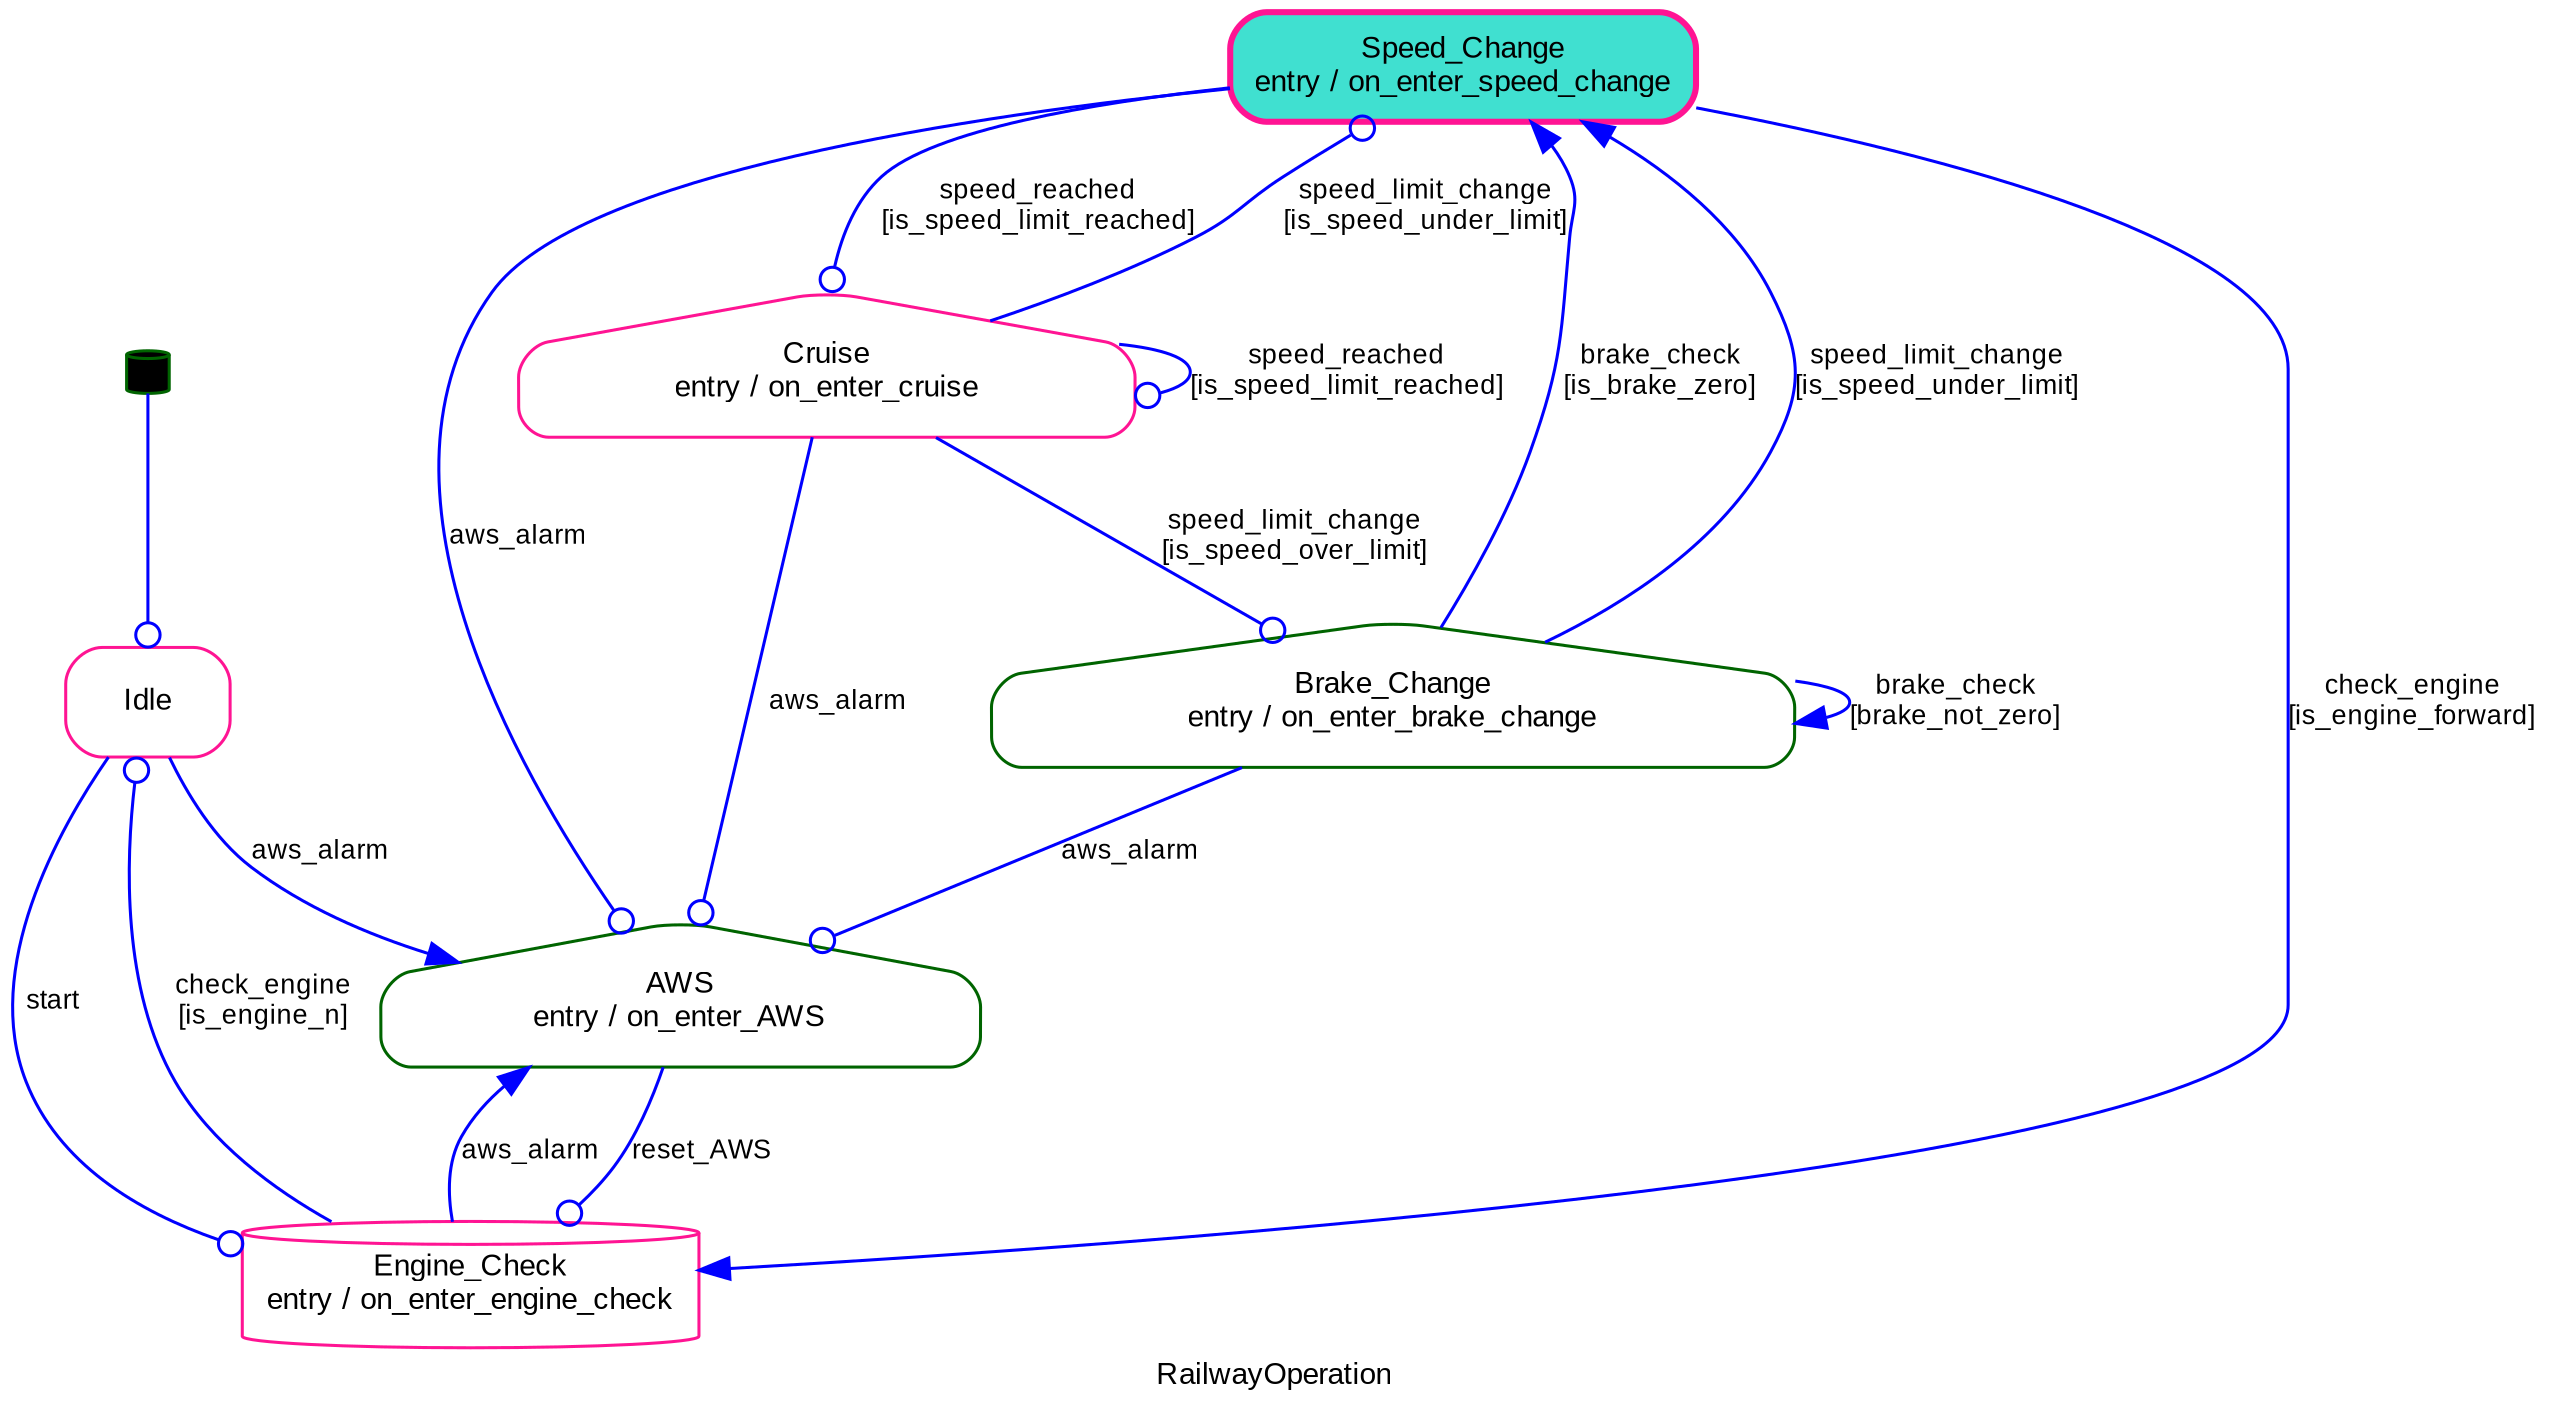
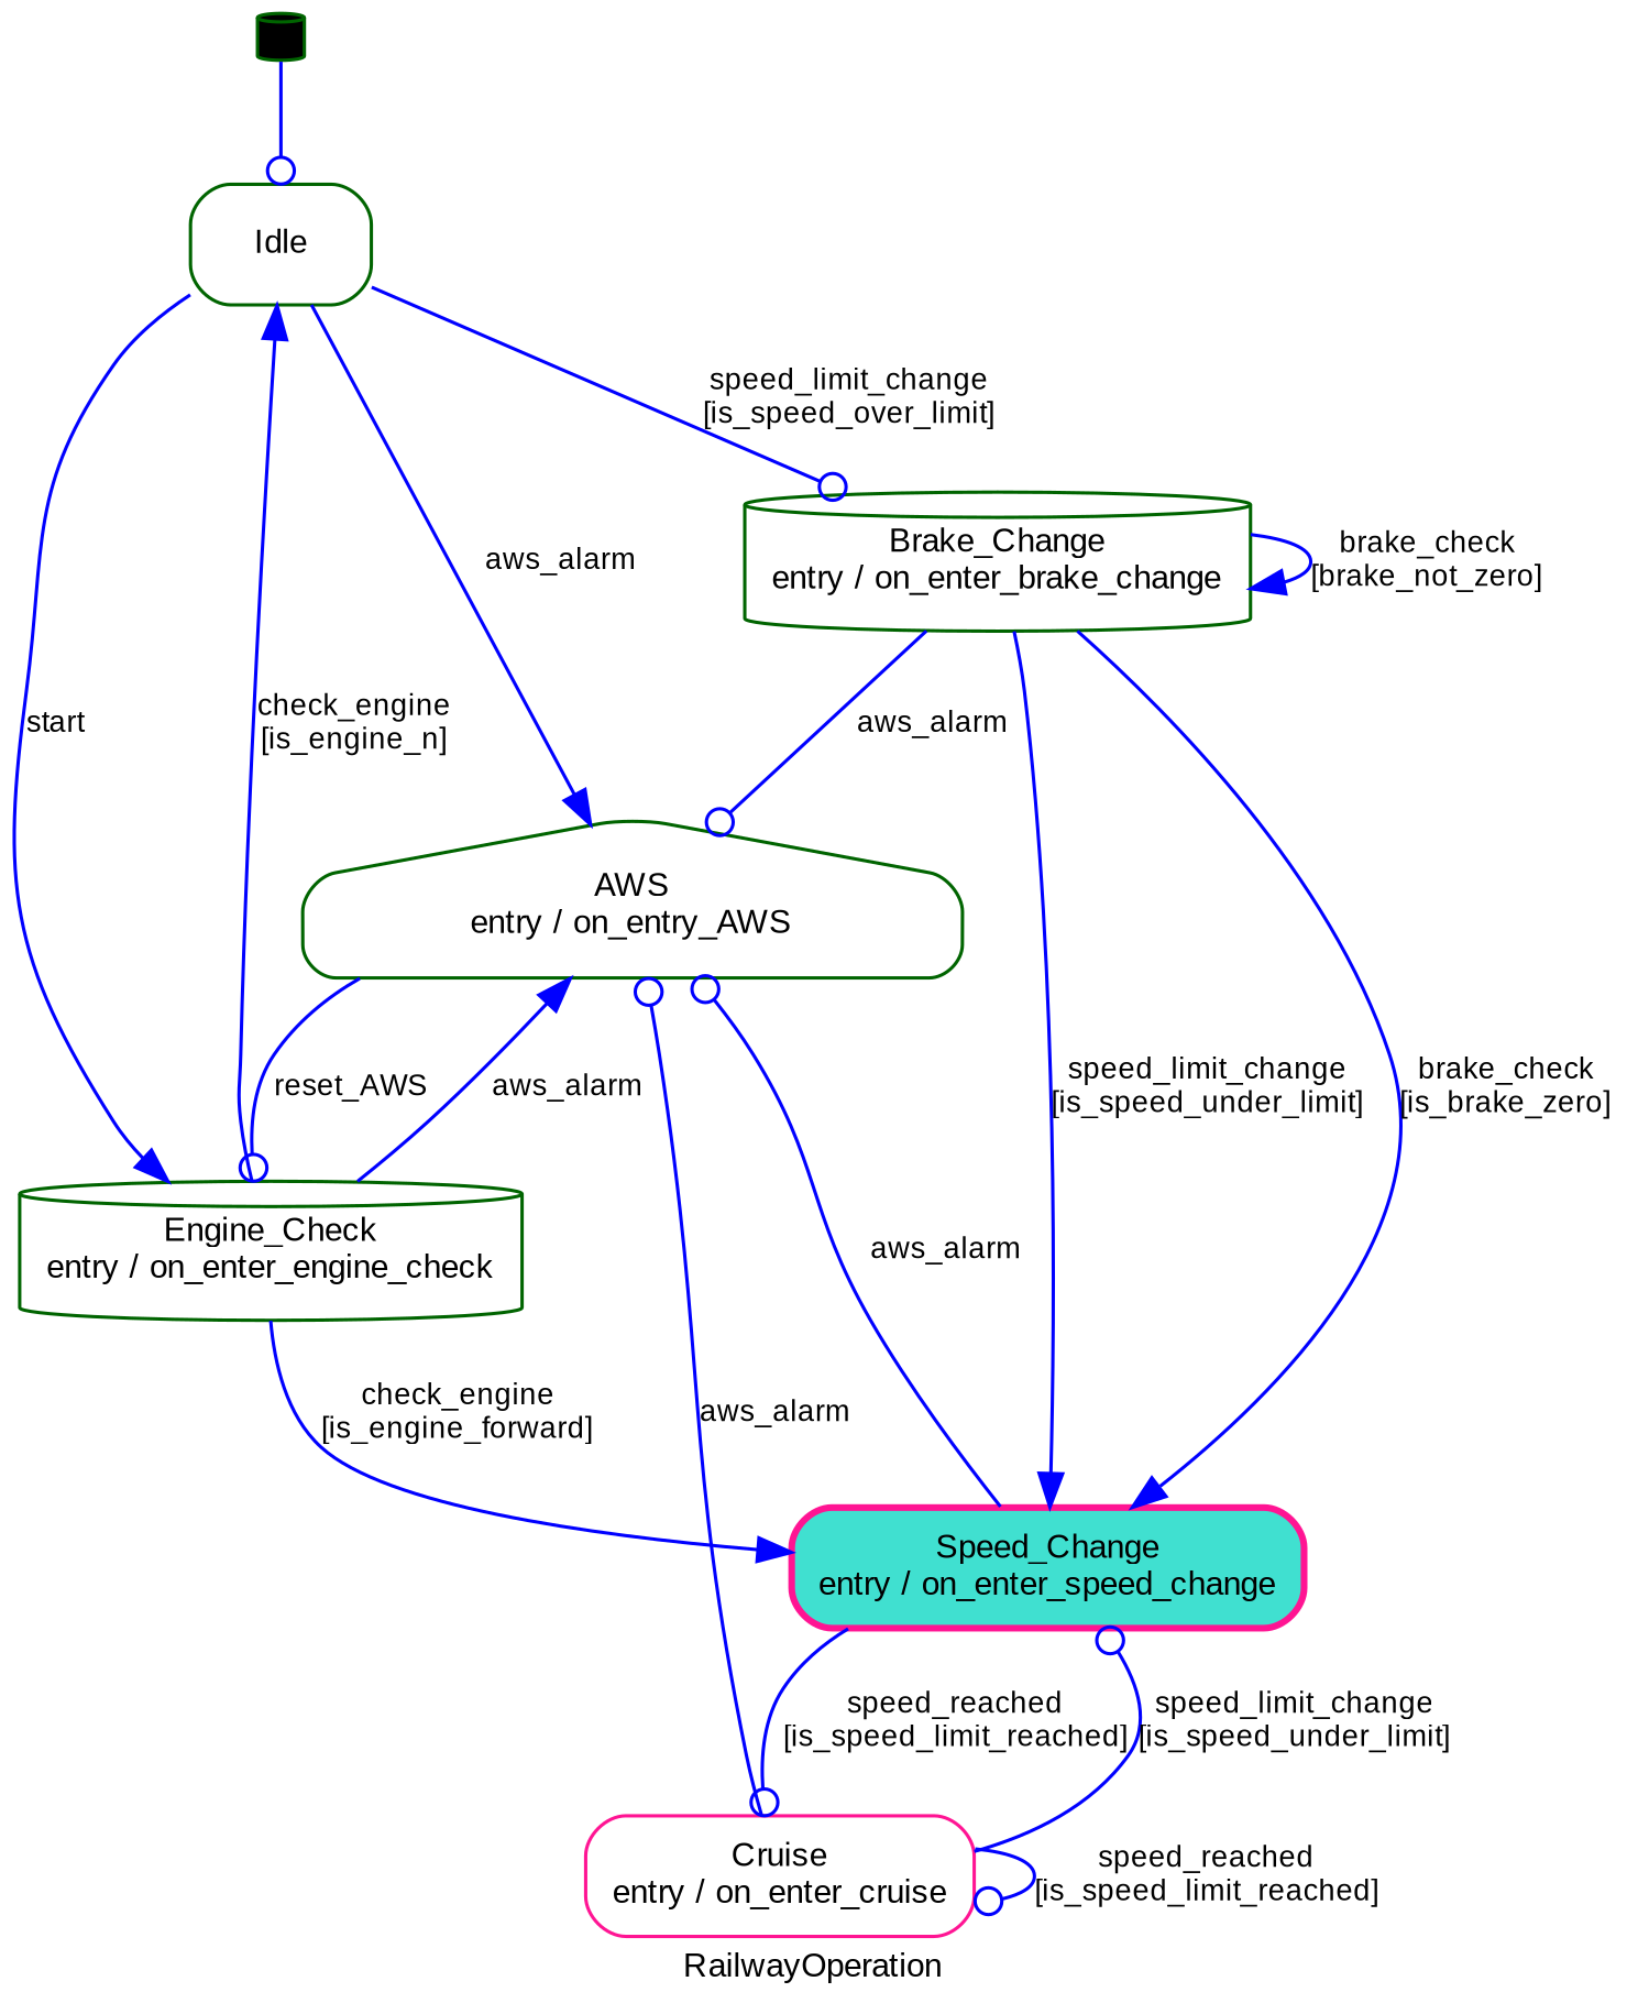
  digraph {
    fontname=Arial
    fontsize=10
    label=RailwayOperation
    rankdir=TB
    node [color=darkgreen fillcolor=white fontsize=10 shape=box style="rounded, filled" fontname=Arial peripheries=1]
    edge [arrowhead=odot color=blue fontname=Arial fontsize=9]
    i [fillcolor=black fixedsize=true fontsize=1 height=0.2 shape=cylinder style=filled width=0.2 fontname="" peripheries=""]
-   n2 [color=deeppink label=Idle]
-   n3 [label="AWS\nentry / on_enter_AWS" shape=house]
-   n4 [color=deeppink label="Engine_Check\nentry / on_enter_engine_check" shape=cylinder]
+   n2 [label=Idle]
+   n3 [label="AWS\nentry / on_entry_AWS" shape=house]
+   n4 [label="Engine_Check\nentry / on_enter_engine_check" shape=cylinder]
    n5 [color=deeppink fillcolor=turquoise label="Speed_Change\nentry / on_enter_speed_change" penwidth=2]
-   n6 [color=deeppink label="Cruise\nentry / on_enter_cruise" shape=house]
-   n7 [label="Brake_Change\nentry / on_enter_brake_change" shape=house]
+   n6 [color=deeppink label="Cruise\nentry / on_enter_cruise"]
+   n7 [label="Brake_Change\nentry / on_enter_brake_change" shape=cylinder]
    i -> n2
    n2 -> n3 [arrowhead=normal label=aws_alarm]
-   n2 -> n4 [label=start]
+   n2 -> n4 [arrowhead=normal label=start]
    n3 -> n4 [label=reset_AWS]
-   n4 -> n2 [label="check_engine\n[is_engine_n]"]
+   n4 -> n2 [arrowhead=normal label="check_engine\n[is_engine_n]"]
    n4 -> n3 [arrowhead=normal label=aws_alarm]
-   n5 -> n4 [arrowhead=normal label="check_engine\n[is_engine_forward]"]
+   n4 -> n5 [arrowhead=normal label="check_engine\n[is_engine_forward]"]
    n5 -> n3 [label=aws_alarm]
    n5 -> n6 [label="speed_reached\n[is_speed_limit_reached]"]
    n6 -> n3 [label=aws_alarm]
    n6 -> n5 [label="speed_limit_change\n[is_speed_under_limit]"]
    n6 -> n6 [label="speed_reached\n[is_speed_limit_reached]"]
-   n6 -> n7 [label="speed_limit_change\n[is_speed_over_limit]"]
+   n2 -> n7 [label="speed_limit_change\n[is_speed_over_limit]"]
    n7 -> n3 [label=aws_alarm]
    n7 -> n5 [arrowhead=normal label="brake_check\n[is_brake_zero]"]
    n7 -> n5 [arrowhead=normal label="speed_limit_change\n[is_speed_under_limit]"]
    n7 -> n7 [arrowhead=normal label="brake_check\n[brake_not_zero]"]
  }
